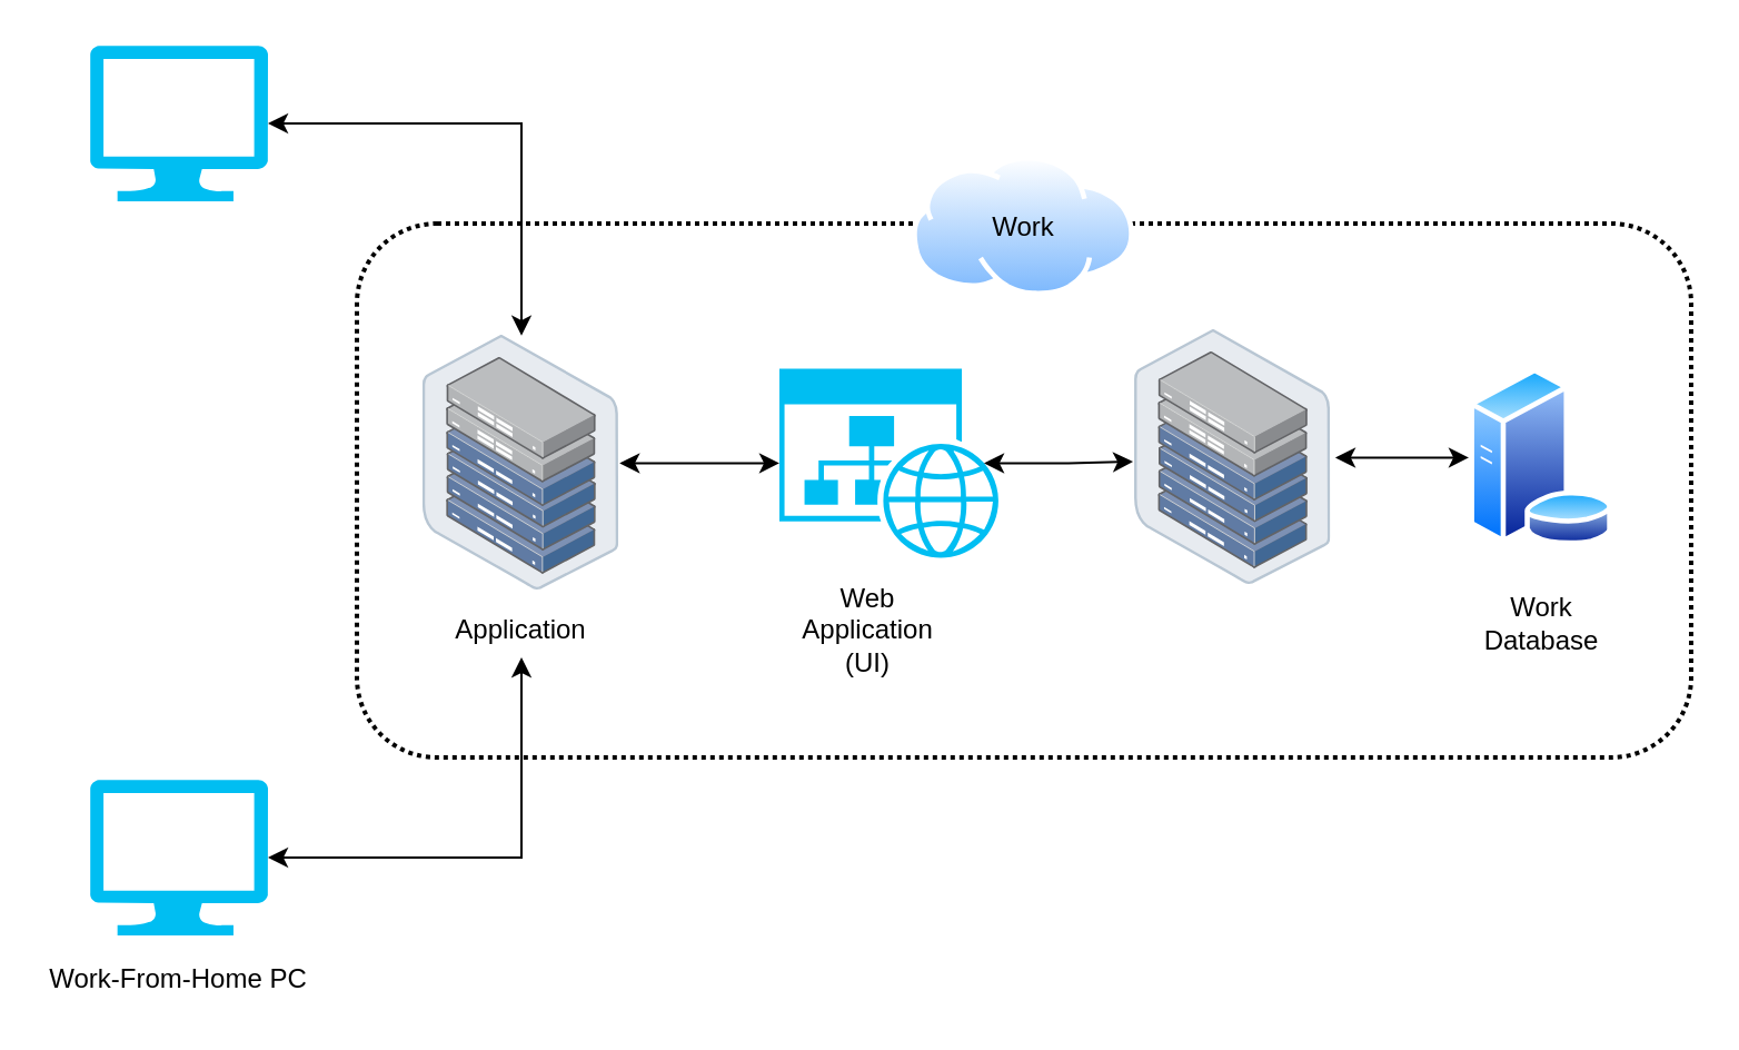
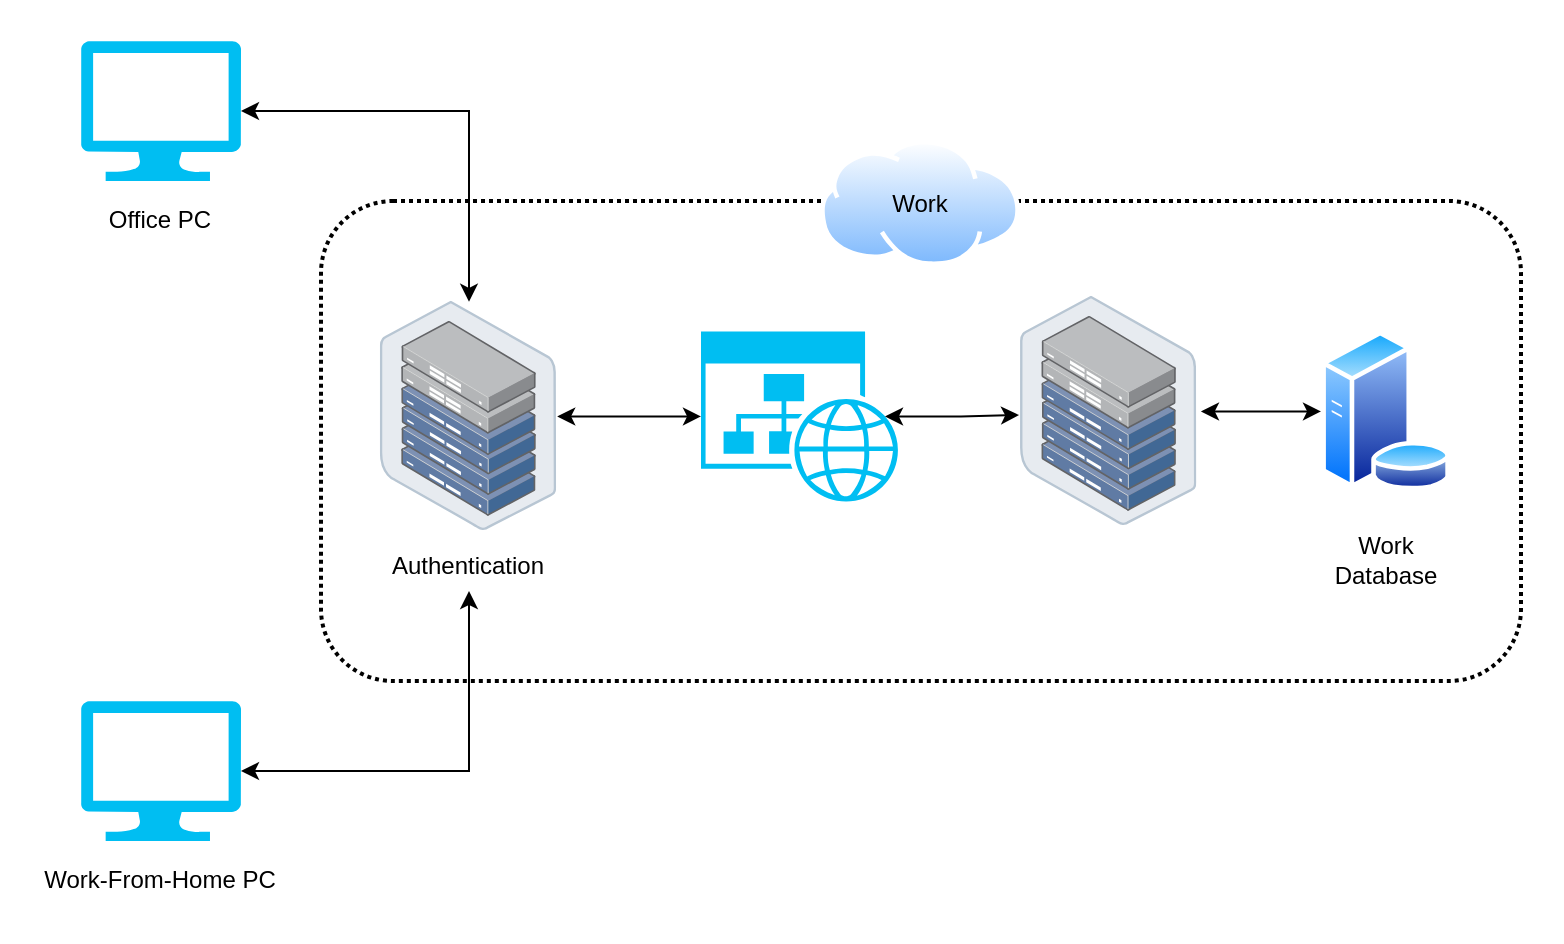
  <mxCell id="0" />
  <mxCell id="1" parent="0" />
  <mxCell id="2" style="edgeStyle=orthogonalEdgeStyle;rounded=0;orthogonalLoop=1;jettySize=auto;html=1;exitX=1;exitY=0.5;exitDx=0;exitDy=0;exitPerimeter=0;startArrow=classic;startFill=1;" edge="1" parent="1" source="3" target="14"><mxGeometry relative="1" as="geometry" /></mxCell>
  <mxCell id="3" value="" style="verticalLabelPosition=bottom;html=1;verticalAlign=top;align=center;strokeColor=none;fillColor=#00BEF2;shape=mxgraph.azure.computer;pointerEvents=1;" vertex="1" parent="1"><mxGeometry x="40" y="20" width="80" height="70" as="geometry" /></mxCell>
+ <mxCell id="4" value="Office PC" style="text;html=1;strokeColor=none;fillColor=none;align=center;verticalAlign=middle;whiteSpace=wrap;rounded=0;" vertex="1" parent="1"><mxGeometry x="40" y="100" width="80" height="20" as="geometry" /></mxCell>
  <mxCell id="5" style="edgeStyle=orthogonalEdgeStyle;rounded=0;orthogonalLoop=1;jettySize=auto;html=1;exitX=1;exitY=0.5;exitDx=0;exitDy=0;exitPerimeter=0;entryX=0.5;entryY=1;entryDx=0;entryDy=0;startArrow=classic;startFill=1;" edge="1" parent="1" source="6" target="15"><mxGeometry relative="1" as="geometry" /></mxCell>
  <mxCell id="6" value="" style="verticalLabelPosition=bottom;html=1;verticalAlign=top;align=center;strokeColor=none;fillColor=#00BEF2;shape=mxgraph.azure.computer;pointerEvents=1;" vertex="1" parent="1"><mxGeometry x="40" y="350" width="80" height="70" as="geometry" /></mxCell>
  <mxCell id="7" value="Work-From-Home PC" style="text;html=1;strokeColor=none;fillColor=none;align=center;verticalAlign=middle;whiteSpace=wrap;rounded=0;" vertex="1" parent="1"><mxGeometry x="20" y="430" width="120" height="20" as="geometry" /></mxCell>
  <mxCell id="8" value="" style="rounded=1;whiteSpace=wrap;html=1;strokeColor=default;dashed=1;dashPattern=1 1;fillColor=none;strokeWidth=2;" vertex="1" parent="1"><mxGeometry x="160" y="100" width="600" height="240" as="geometry" /></mxCell>
  <mxCell id="9" value="" style="image;aspect=fixed;perimeter=ellipsePerimeter;html=1;align=center;shadow=0;dashed=0;spacingTop=3;image=img/lib/active_directory/internet_cloud.svg;" vertex="1" parent="1"><mxGeometry x="410" y="70" width="100" height="63" as="geometry" /></mxCell>
  <mxCell id="10" value="&lt;div&gt;Work&lt;/div&gt;" style="text;html=1;strokeColor=none;fillColor=none;align=center;verticalAlign=middle;whiteSpace=wrap;rounded=0;" vertex="1" parent="1"><mxGeometry x="430" y="86.5" width="60" height="30" as="geometry" /></mxCell>
  <mxCell id="11" style="edgeStyle=orthogonalEdgeStyle;rounded=0;orthogonalLoop=1;jettySize=auto;html=1;exitX=0;exitY=0.5;exitDx=0;exitDy=0;exitPerimeter=0;startArrow=classic;startFill=1;" edge="1" parent="1" source="12" target="14"><mxGeometry relative="1" as="geometry" /></mxCell>
  <mxCell id="12" value="" style="verticalLabelPosition=bottom;html=1;verticalAlign=top;align=center;strokeColor=none;fillColor=#00BEF2;shape=mxgraph.azure.website_generic;pointerEvents=1;" vertex="1" parent="1"><mxGeometry x="350" y="165.2" width="100" height="85" as="geometry" /></mxCell>
- <mxCell id="13" value="Web Application (UI)" style="text;html=1;strokeColor=none;fillColor=none;align=center;verticalAlign=middle;whiteSpace=wrap;rounded=0;" vertex="1" parent="1"><mxGeometry x="360" y="267.5" width="60" height="30" as="geometry" /></mxCell>
  <mxCell id="14" value="" style="image;points=[];aspect=fixed;html=1;align=center;shadow=0;dashed=0;image=img/lib/allied_telesis/storage/Datacenter_Server_Half_Rack_ToR.svg;" vertex="1" parent="1"><mxGeometry x="189.9" y="150.4" width="88.2" height="114.6" as="geometry" /></mxCell>
- <mxCell id="15" value="Application" style="text;html=1;strokeColor=none;fillColor=none;align=center;verticalAlign=middle;whiteSpace=wrap;rounded=0;" vertex="1" parent="1"><mxGeometry x="196" y="270" width="76" height="25" as="geometry" /></mxCell>
+ <mxCell id="15" value="Authentication" style="text;html=1;strokeColor=none;fillColor=none;align=center;verticalAlign=middle;whiteSpace=wrap;rounded=0;" vertex="1" parent="1"><mxGeometry x="196" y="270" width="76" height="25" as="geometry" /></mxCell>
  <mxCell id="16" value="" style="image;aspect=fixed;perimeter=ellipsePerimeter;html=1;align=center;shadow=0;dashed=0;spacingTop=3;image=img/lib/active_directory/database_server.svg;" vertex="1" parent="1"><mxGeometry x="660" y="165.2" width="65.6" height="80" as="geometry" /></mxCell>
  <mxCell id="17" value="Work Database" style="text;html=1;strokeColor=none;fillColor=none;align=center;verticalAlign=middle;whiteSpace=wrap;rounded=0;" vertex="1" parent="1"><mxGeometry x="662.8" y="265" width="60" height="30" as="geometry" /></mxCell>
  <mxCell id="18" value="" style="image;points=[];aspect=fixed;html=1;align=center;shadow=0;dashed=0;image=img/lib/allied_telesis/storage/Datacenter_Server_Half_Rack_ToR.svg;" vertex="1" parent="1"><mxGeometry x="510" y="147.9" width="88.2" height="114.6" as="geometry" /></mxCell>
  <mxCell id="19" style="edgeStyle=orthogonalEdgeStyle;rounded=0;orthogonalLoop=1;jettySize=auto;html=1;exitX=0;exitY=0.5;exitDx=0;exitDy=0;entryX=1.02;entryY=0.5;entryDx=0;entryDy=0;entryPerimeter=0;startArrow=classic;startFill=1;endArrow=classic;endFill=1;" edge="1" parent="1" source="16" target="18"><mxGeometry relative="1" as="geometry" /></mxCell>
  <mxCell id="20" style="edgeStyle=orthogonalEdgeStyle;rounded=0;orthogonalLoop=1;jettySize=auto;html=1;exitX=0.92;exitY=0.5;exitDx=0;exitDy=0;exitPerimeter=0;entryX=-0.011;entryY=0.516;entryDx=0;entryDy=0;entryPerimeter=0;startArrow=classic;startFill=1;" edge="1" parent="1" source="12" target="18"><mxGeometry relative="1" as="geometry" /></mxCell>
